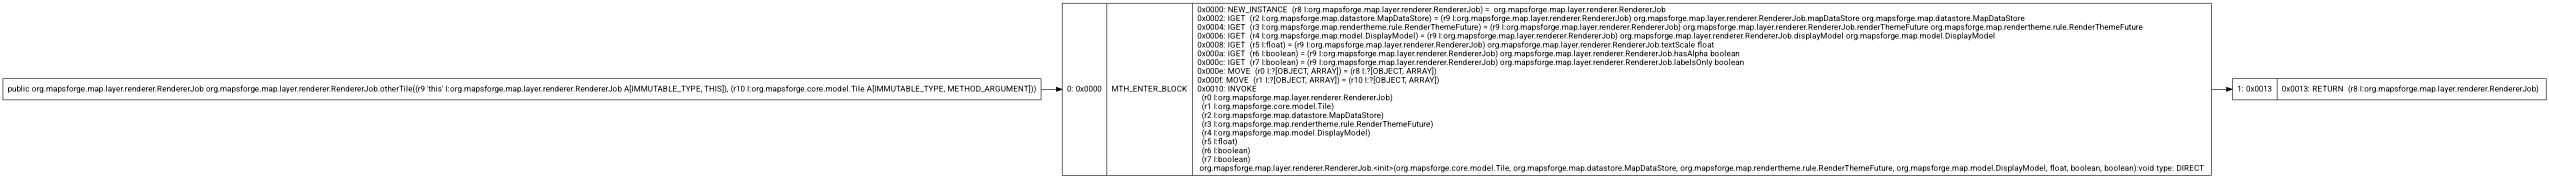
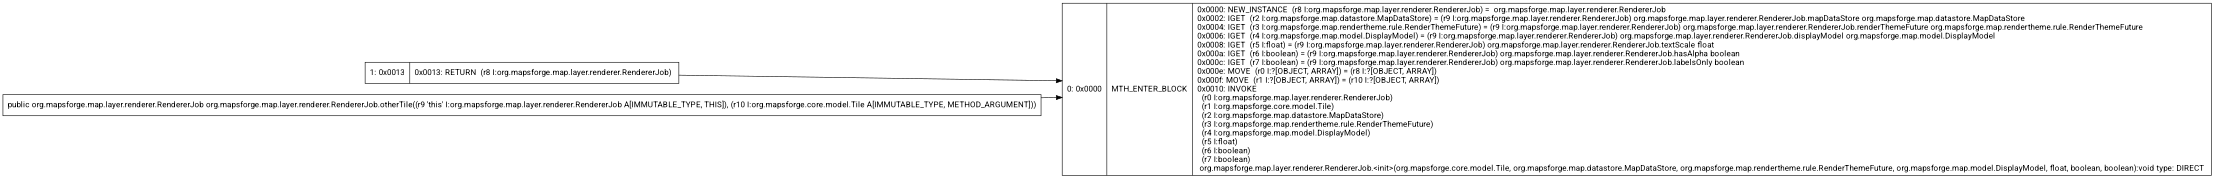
  digraph {
    rankdir=LR
    fontname=Roboto
    node [shape=record fontname=Roboto]
    edge [fontname=Roboto]
    n1 [label="{0\:\ 0x0000|MTH_ENTER_BLOCK\l|0x0000: NEW_INSTANCE  (r8 I:org.mapsforge.map.layer.renderer.RendererJob) =  org.mapsforge.map.layer.renderer.RendererJob \l0x0002: IGET  (r2 I:org.mapsforge.map.datastore.MapDataStore) = (r9 I:org.mapsforge.map.layer.renderer.RendererJob) org.mapsforge.map.layer.renderer.RendererJob.mapDataStore org.mapsforge.map.datastore.MapDataStore \l0x0004: IGET  (r3 I:org.mapsforge.map.rendertheme.rule.RenderThemeFuture) = (r9 I:org.mapsforge.map.layer.renderer.RendererJob) org.mapsforge.map.layer.renderer.RendererJob.renderThemeFuture org.mapsforge.map.rendertheme.rule.RenderThemeFuture \l0x0006: IGET  (r4 I:org.mapsforge.map.model.DisplayModel) = (r9 I:org.mapsforge.map.layer.renderer.RendererJob) org.mapsforge.map.layer.renderer.RendererJob.displayModel org.mapsforge.map.model.DisplayModel \l0x0008: IGET  (r5 I:float) = (r9 I:org.mapsforge.map.layer.renderer.RendererJob) org.mapsforge.map.layer.renderer.RendererJob.textScale float \l0x000a: IGET  (r6 I:boolean) = (r9 I:org.mapsforge.map.layer.renderer.RendererJob) org.mapsforge.map.layer.renderer.RendererJob.hasAlpha boolean \l0x000c: IGET  (r7 I:boolean) = (r9 I:org.mapsforge.map.layer.renderer.RendererJob) org.mapsforge.map.layer.renderer.RendererJob.labelsOnly boolean \l0x000e: MOVE  (r0 I:?[OBJECT, ARRAY]) = (r8 I:?[OBJECT, ARRAY]) \l0x000f: MOVE  (r1 I:?[OBJECT, ARRAY]) = (r10 I:?[OBJECT, ARRAY]) \l0x0010: INVOKE  \l  (r0 I:org.mapsforge.map.layer.renderer.RendererJob)\l  (r1 I:org.mapsforge.core.model.Tile)\l  (r2 I:org.mapsforge.map.datastore.MapDataStore)\l  (r3 I:org.mapsforge.map.rendertheme.rule.RenderThemeFuture)\l  (r4 I:org.mapsforge.map.model.DisplayModel)\l  (r5 I:float)\l  (r6 I:boolean)\l  (r7 I:boolean)\l org.mapsforge.map.layer.renderer.RendererJob.\<init\>(org.mapsforge.core.model.Tile, org.mapsforge.map.datastore.MapDataStore, org.mapsforge.map.rendertheme.rule.RenderThemeFuture, org.mapsforge.map.model.DisplayModel, float, boolean, boolean):void type: DIRECT \l}"]
    n2 [label="{1\:\ 0x0013|0x0013: RETURN  (r8 I:org.mapsforge.map.layer.renderer.RendererJob) \l}"]
    n3 [label="{public org.mapsforge.map.layer.renderer.RendererJob org.mapsforge.map.layer.renderer.RendererJob.otherTile((r9 'this' I:org.mapsforge.map.layer.renderer.RendererJob A[IMMUTABLE_TYPE, THIS]), (r10 I:org.mapsforge.core.model.Tile A[IMMUTABLE_TYPE, METHOD_ARGUMENT])) }"]
-   n1 -> n2
+   n2 -> n1
    n3 -> n1
  }
